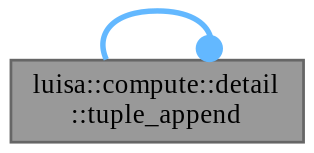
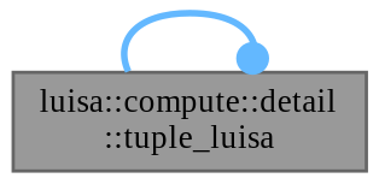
  digraph {
    rankdir=LR
    fontname="Liberation Serif"
-   n1 [color=gray40 fillcolor=grey60 fontcolor=black fontname="Liberation Serif" fontsize=10 height=0.2 label="luisa::compute::detail\l::tuple_append" shape=box style=filled width=0.4]
+   n1 [color=gray40 fillcolor=grey60 fontcolor=black fontname="Liberation Serif" fontsize=10 height=0.2 label="luisa::compute::detail\l::tuple_luisa" shape=box style=filled width=0.4]
    n1 -> n1 [color=steelblue1 fontname="Liberation Serif" fontsize=10 labelfontname=Helvetica labelfontsize=10 style=bold arrowhead=dot]
  }
